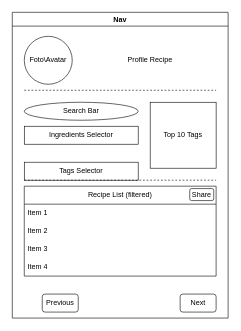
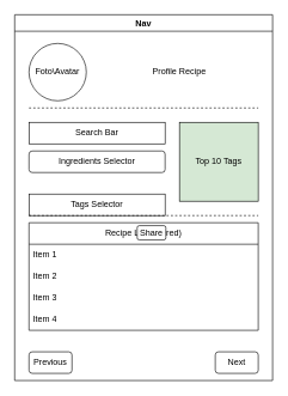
  <mxCell id="0" />
  <mxCell id="1" parent="0" />
  <mxCell id="2" value="Nav" style="swimlane;whiteSpace=wrap;html=1;" vertex="1" parent="1"><mxGeometry x="20" y="20" width="360" height="510" as="geometry" /></mxCell>
  <mxCell id="3" value="Foto\Avatar" style="ellipse;whiteSpace=wrap;html=1;aspect=fixed;" vertex="1" parent="2"><mxGeometry x="20" y="40" width="80" height="80" as="geometry" /></mxCell>
  <mxCell id="4" value="Profile Recipe" style="text;html=1;strokeColor=none;fillColor=none;align=center;verticalAlign=middle;whiteSpace=wrap;rounded=0;" vertex="1" parent="2"><mxGeometry x="170" y="65" width="120" height="30" as="geometry" /></mxCell>
- <mxCell id="5" value="Top 10 Tags" style="whiteSpace=wrap;html=1;aspect=fixed;" vertex="1" parent="2"><mxGeometry x="230" y="150" width="110" height="110" as="geometry" /></mxCell>
- <mxCell id="6" value="Search Bar" style="ellipse;whiteSpace=wrap;html=1;" vertex="1" parent="2"><mxGeometry x="20" y="150" width="190" height="30" as="geometry" /></mxCell>
- <mxCell id="7" value="Ingredients Selector" style="rounded=0;whiteSpace=wrap;html=1;" vertex="1" parent="2"><mxGeometry x="20" y="190" width="190" height="30" as="geometry" /></mxCell>
+ <mxCell id="5" value="Top 10 Tags" style="whiteSpace=wrap;html=1;aspect=fixed;fillColor=#d5e8d4;" vertex="1" parent="2"><mxGeometry x="230" y="150" width="110" height="110" as="geometry" /></mxCell>
+ <mxCell id="6" value="Search Bar" style="rounded=0;whiteSpace=wrap;html=1;" vertex="1" parent="2"><mxGeometry x="20" y="150" width="190" height="30" as="geometry" /></mxCell>
+ <mxCell id="7" value="Ingredients Selector" style="whiteSpace=wrap;html=1;rounded=1;" vertex="1" parent="2"><mxGeometry x="20" y="190" width="190" height="30" as="geometry" /></mxCell>
  <mxCell id="8" value="Tags Selector" style="rounded=0;whiteSpace=wrap;html=1;" vertex="1" parent="2"><mxGeometry x="20" y="250" width="190" height="30" as="geometry" /></mxCell>
  <mxCell id="9" value="" style="endArrow=none;dashed=1;html=1;" edge="1" parent="2"><mxGeometry width="50" height="50" relative="1" as="geometry"><mxPoint x="20" y="280" as="sourcePoint" /><mxPoint x="340" y="280" as="targetPoint" /></mxGeometry></mxCell>
  <mxCell id="10" value="Recipe List (filtered)" style="swimlane;fontStyle=0;childLayout=stackLayout;horizontal=1;startSize=30;horizontalStack=0;resizeParent=1;resizeParentMax=0;resizeLast=0;collapsible=1;marginBottom=0;whiteSpace=wrap;html=1;" vertex="1" parent="2"><mxGeometry x="20" y="290" width="320" height="150" as="geometry"><mxRectangle x="20" y="290" width="150" height="30" as="alternateBounds" /></mxGeometry></mxCell>
  <mxCell id="11" value="Item 1" style="text;strokeColor=none;fillColor=none;align=left;verticalAlign=middle;spacingLeft=4;spacingRight=4;overflow=hidden;points=[[0,0.5],[1,0.5]];portConstraint=eastwest;rotatable=0;whiteSpace=wrap;html=1;" vertex="1" parent="10"><mxGeometry y="30" width="320" height="30" as="geometry" /></mxCell>
  <mxCell id="12" value="Item 2" style="text;strokeColor=none;fillColor=none;align=left;verticalAlign=middle;spacingLeft=4;spacingRight=4;overflow=hidden;points=[[0,0.5],[1,0.5]];portConstraint=eastwest;rotatable=0;whiteSpace=wrap;html=1;" vertex="1" parent="10"><mxGeometry y="60" width="320" height="30" as="geometry" /></mxCell>
  <mxCell id="13" value="Item 3" style="text;strokeColor=none;fillColor=none;align=left;verticalAlign=middle;spacingLeft=4;spacingRight=4;overflow=hidden;points=[[0,0.5],[1,0.5]];portConstraint=eastwest;rotatable=0;whiteSpace=wrap;html=1;" vertex="1" parent="10"><mxGeometry y="90" width="320" height="30" as="geometry" /></mxCell>
  <mxCell id="14" value="Item 4" style="text;strokeColor=none;fillColor=none;align=left;verticalAlign=middle;spacingLeft=4;spacingRight=4;overflow=hidden;points=[[0,0.5],[1,0.5]];portConstraint=eastwest;rotatable=0;whiteSpace=wrap;html=1;" vertex="1" parent="10"><mxGeometry y="120" width="320" height="30" as="geometry" /></mxCell>
- <mxCell id="15" value="Previous" style="rounded=1;whiteSpace=wrap;html=1;" vertex="1" parent="2"><mxGeometry x="50" y="470" width="60" height="30" as="geometry" /></mxCell>
+ <mxCell id="15" value="Previous" style="rounded=1;whiteSpace=wrap;html=1;" vertex="1" parent="2"><mxGeometry x="20" y="470" width="60" height="30" as="geometry" /></mxCell>
  <mxCell id="16" value="Next" style="rounded=1;whiteSpace=wrap;html=1;" vertex="1" parent="2"><mxGeometry x="280" y="470" width="60" height="30" as="geometry" /></mxCell>
- <mxCell id="17" value="Share" style="rounded=1;whiteSpace=wrap;html=1;" vertex="1" parent="2"><mxGeometry x="296" y="294" width="40" height="20" as="geometry" /></mxCell>
+ <mxCell id="17" value="Share" style="rounded=1;whiteSpace=wrap;html=1;" vertex="1" parent="2"><mxGeometry x="171" y="294" width="40" height="20" as="geometry" /></mxCell>
  <mxCell id="18" value="" style="endArrow=none;dashed=1;html=1;" edge="1" parent="1"><mxGeometry width="50" height="50" relative="1" as="geometry"><mxPoint x="40" y="150" as="sourcePoint" /><mxPoint x="360" y="150" as="targetPoint" /></mxGeometry></mxCell>
